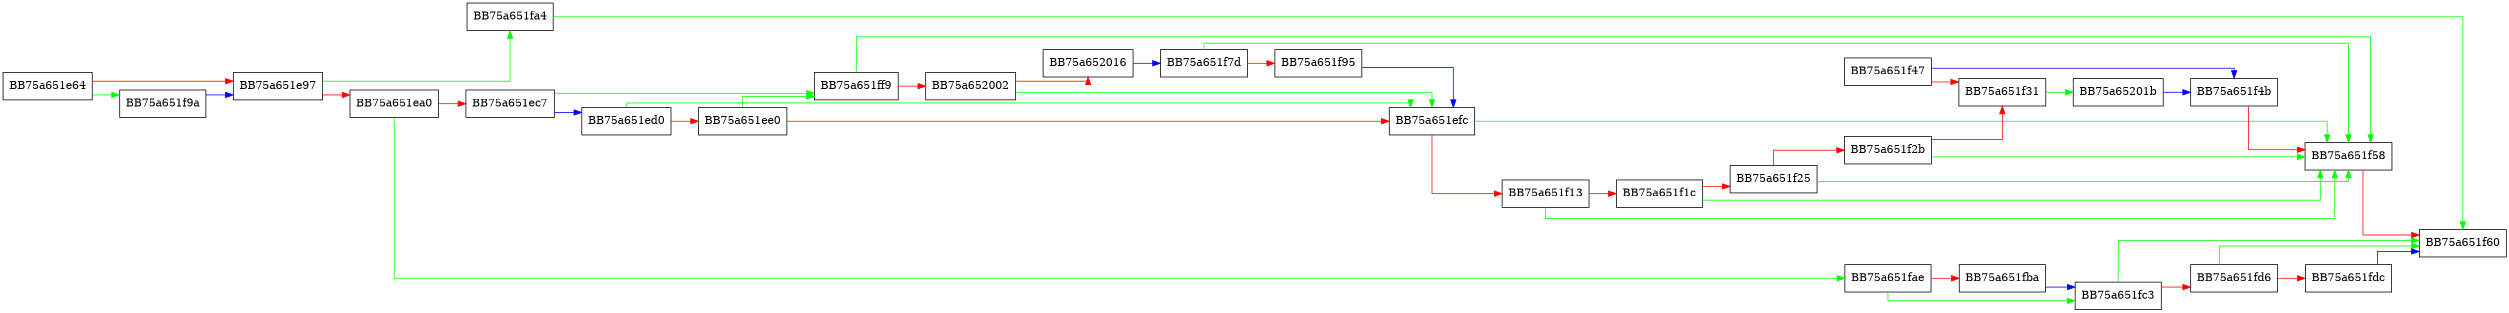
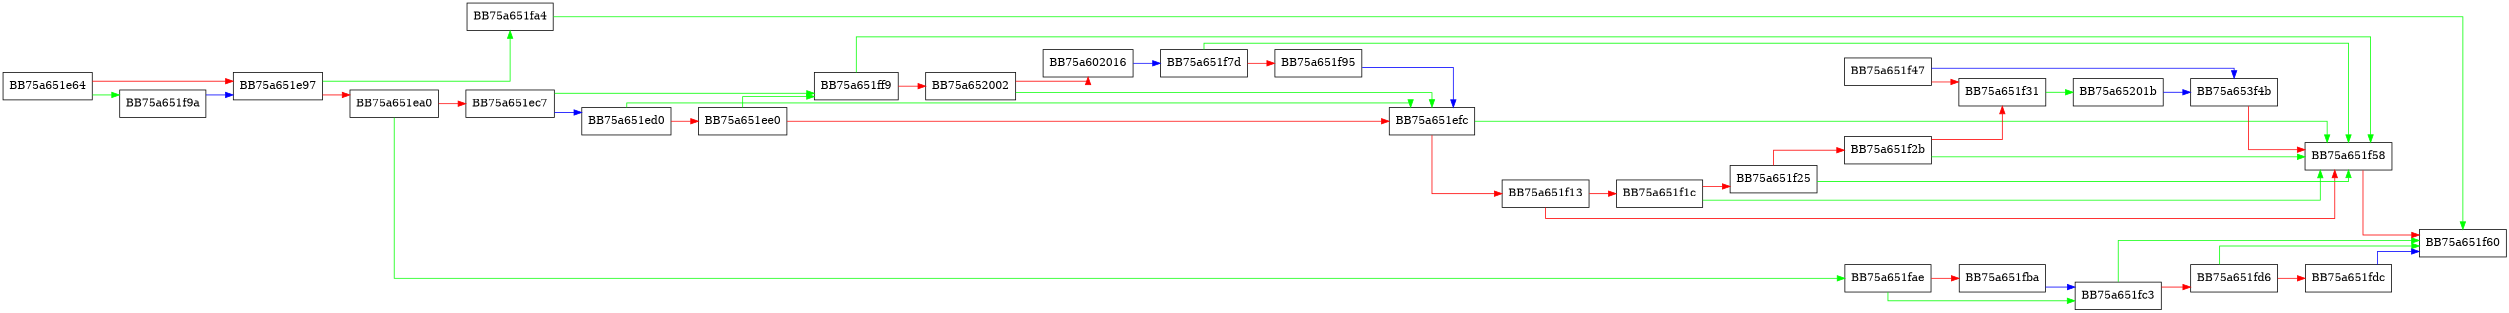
  digraph {
    rankdir=LR
    splines=ortho
    node [shape=box]
    edge [color=green]
    BB75a651e64
    BB75a651f9a
    BB75a651e97
    BB75a651fa4
    BB75a651ea0
    BB75a651f60
    BB75a651fae
    BB75a651ec7
    BB75a651fc3
    BB75a651fba
    BB75a651ff9
    BB75a651ed0
    BB75a651fd6
    BB75a651f58
    BB75a652002
    BB75a651efc
    BB75a651ee0
-   BB75a652016
+   BB75a652016 [label=BB75a602016]
    BB75a651f13
    BB75a651f1c
    BB75a651f25
    BB75a651f2b
    BB75a651f31
    BB75a65201b
-   BB75a651f4b
+   BB75a651f4b [label=BB75a653f4b]
    BB75a651f47
    BB75a651f7d
    BB75a651f95
    BB75a651fdc
    BB75a651e64 -> BB75a651f9a
    BB75a651e64 -> BB75a651e97 [color=red]
    BB75a651f9a -> BB75a651e97 [color=blue]
    BB75a651e97 -> BB75a651fa4
    BB75a651e97 -> BB75a651ea0 [color=red]
    BB75a651fa4 -> BB75a651f60
    BB75a651ea0 -> BB75a651fae
    BB75a651ea0 -> BB75a651ec7 [color=red]
    BB75a651fae -> BB75a651fc3
    BB75a651fae -> BB75a651fba [color=red]
    BB75a651ec7 -> BB75a651ff9
    BB75a651ec7 -> BB75a651ed0 [color=blue]
    BB75a651fc3 -> BB75a651f60
    BB75a651fc3 -> BB75a651fd6 [color=red]
    BB75a651fba -> BB75a651fc3 [color=blue]
    BB75a651ff9 -> BB75a651f58
    BB75a651ff9 -> BB75a652002 [color=red]
    BB75a651ed0 -> BB75a651efc
    BB75a651ed0 -> BB75a651ee0 [color=red]
    BB75a651fd6 -> BB75a651f60
    BB75a651fd6 -> BB75a651fdc [color=red]
    BB75a651f58 -> BB75a651f60 [color=red]
    BB75a652002 -> BB75a651efc
    BB75a652002 -> BB75a652016 [color=red]
    BB75a651efc -> BB75a651f58
    BB75a651efc -> BB75a651f13 [color=red]
    BB75a651ee0 -> BB75a651ff9
    BB75a651ee0 -> BB75a651efc [color=red]
    BB75a652016 -> BB75a651f7d [color=blue]
-   BB75a651f13 -> BB75a651f58
+   BB75a651f13 -> BB75a651f58 [color=red]
    BB75a651f13 -> BB75a651f1c [color=red]
    BB75a651f1c -> BB75a651f58
    BB75a651f1c -> BB75a651f25 [color=red]
    BB75a651f25 -> BB75a651f58
    BB75a651f25 -> BB75a651f2b [color=red]
    BB75a651f2b -> BB75a651f58
    BB75a651f2b -> BB75a651f31 [color=red]
    BB75a651f31 -> BB75a65201b
    BB75a65201b -> BB75a651f4b [color=blue]
    BB75a651f4b -> BB75a651f58 [color=red]
    BB75a651f47 -> BB75a651f31 [color=red]
    BB75a651f47 -> BB75a651f4b [color=blue]
    BB75a651f7d -> BB75a651f58
    BB75a651f7d -> BB75a651f95 [color=red]
    BB75a651f95 -> BB75a651efc [color=blue]
    BB75a651fdc -> BB75a651f60 [color=blue]
  }
